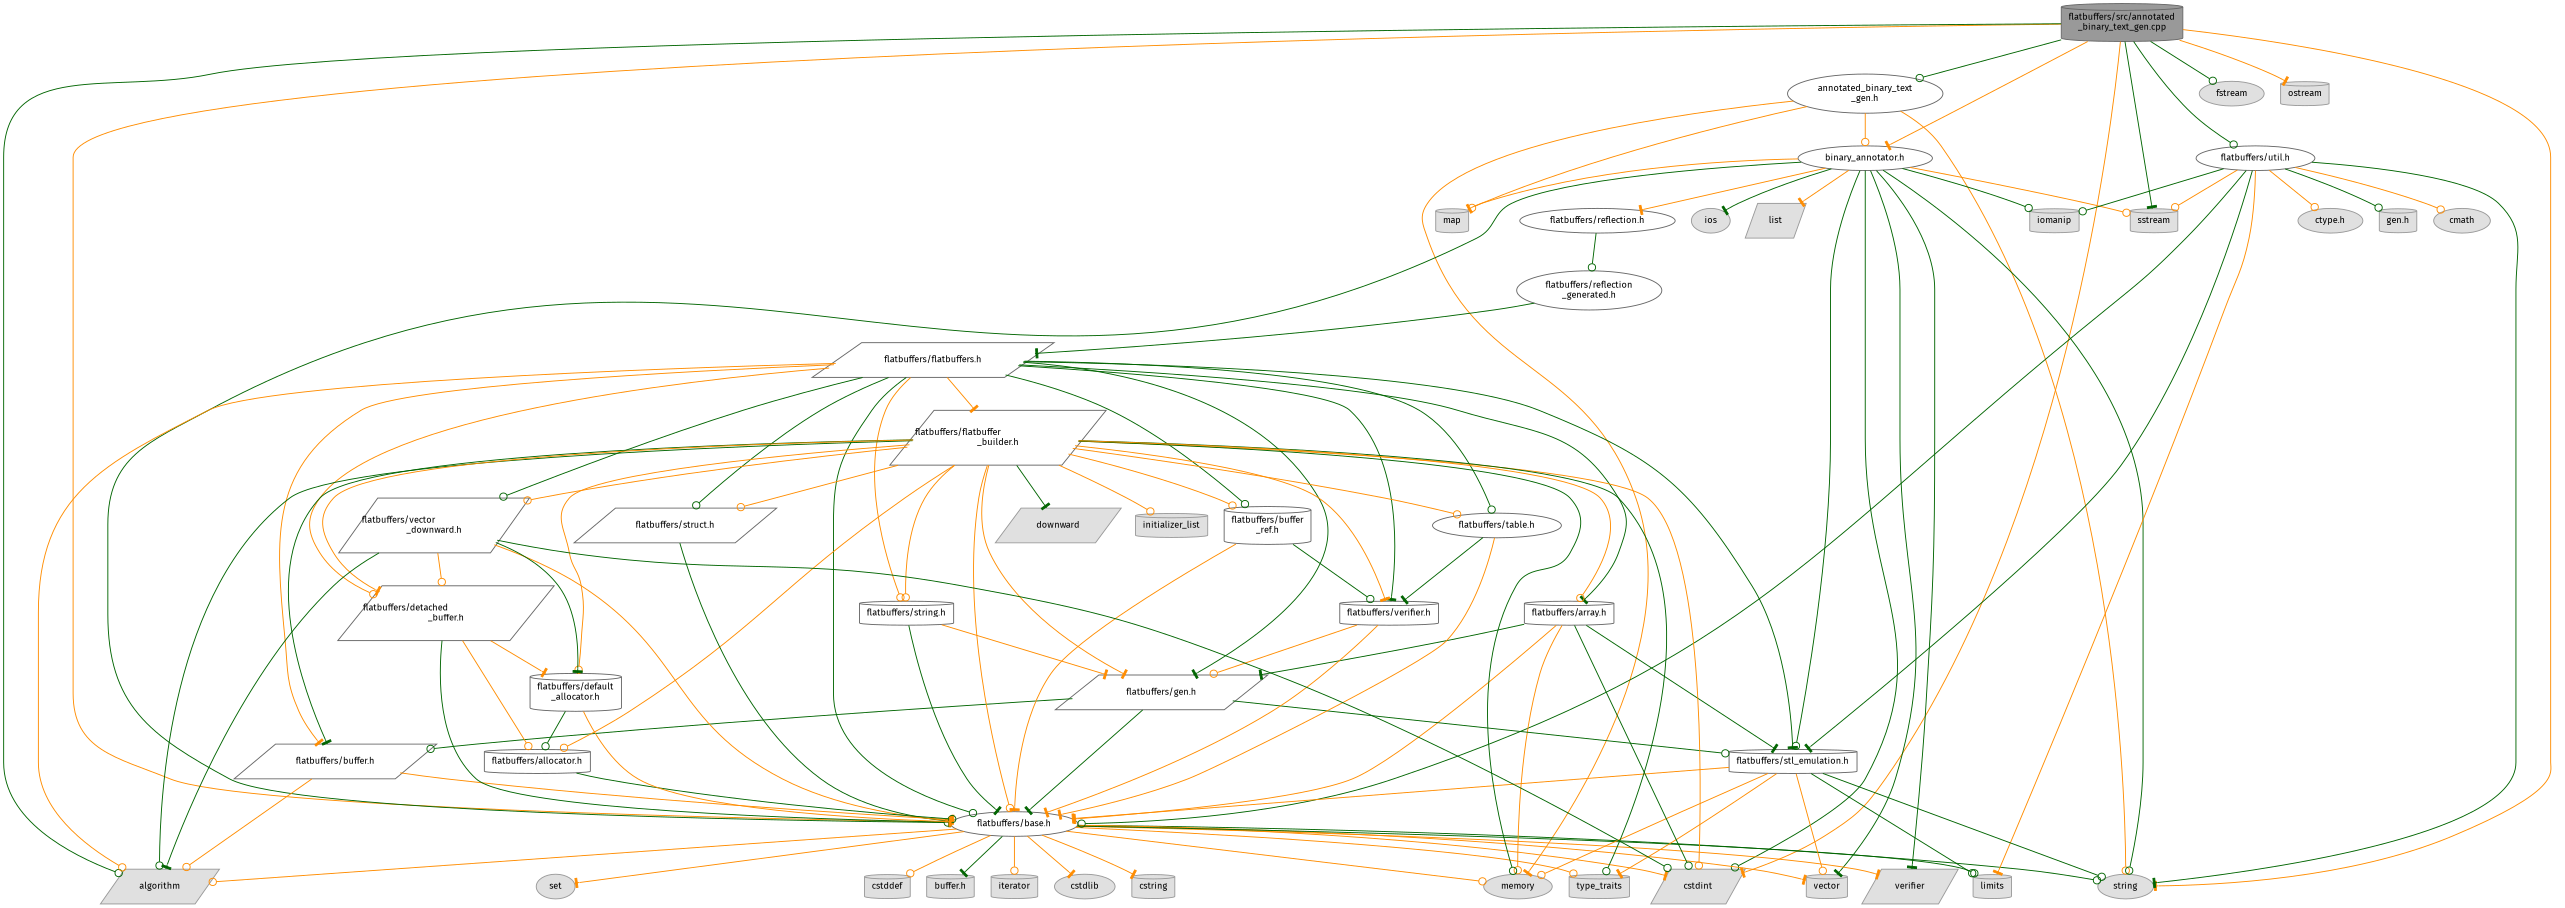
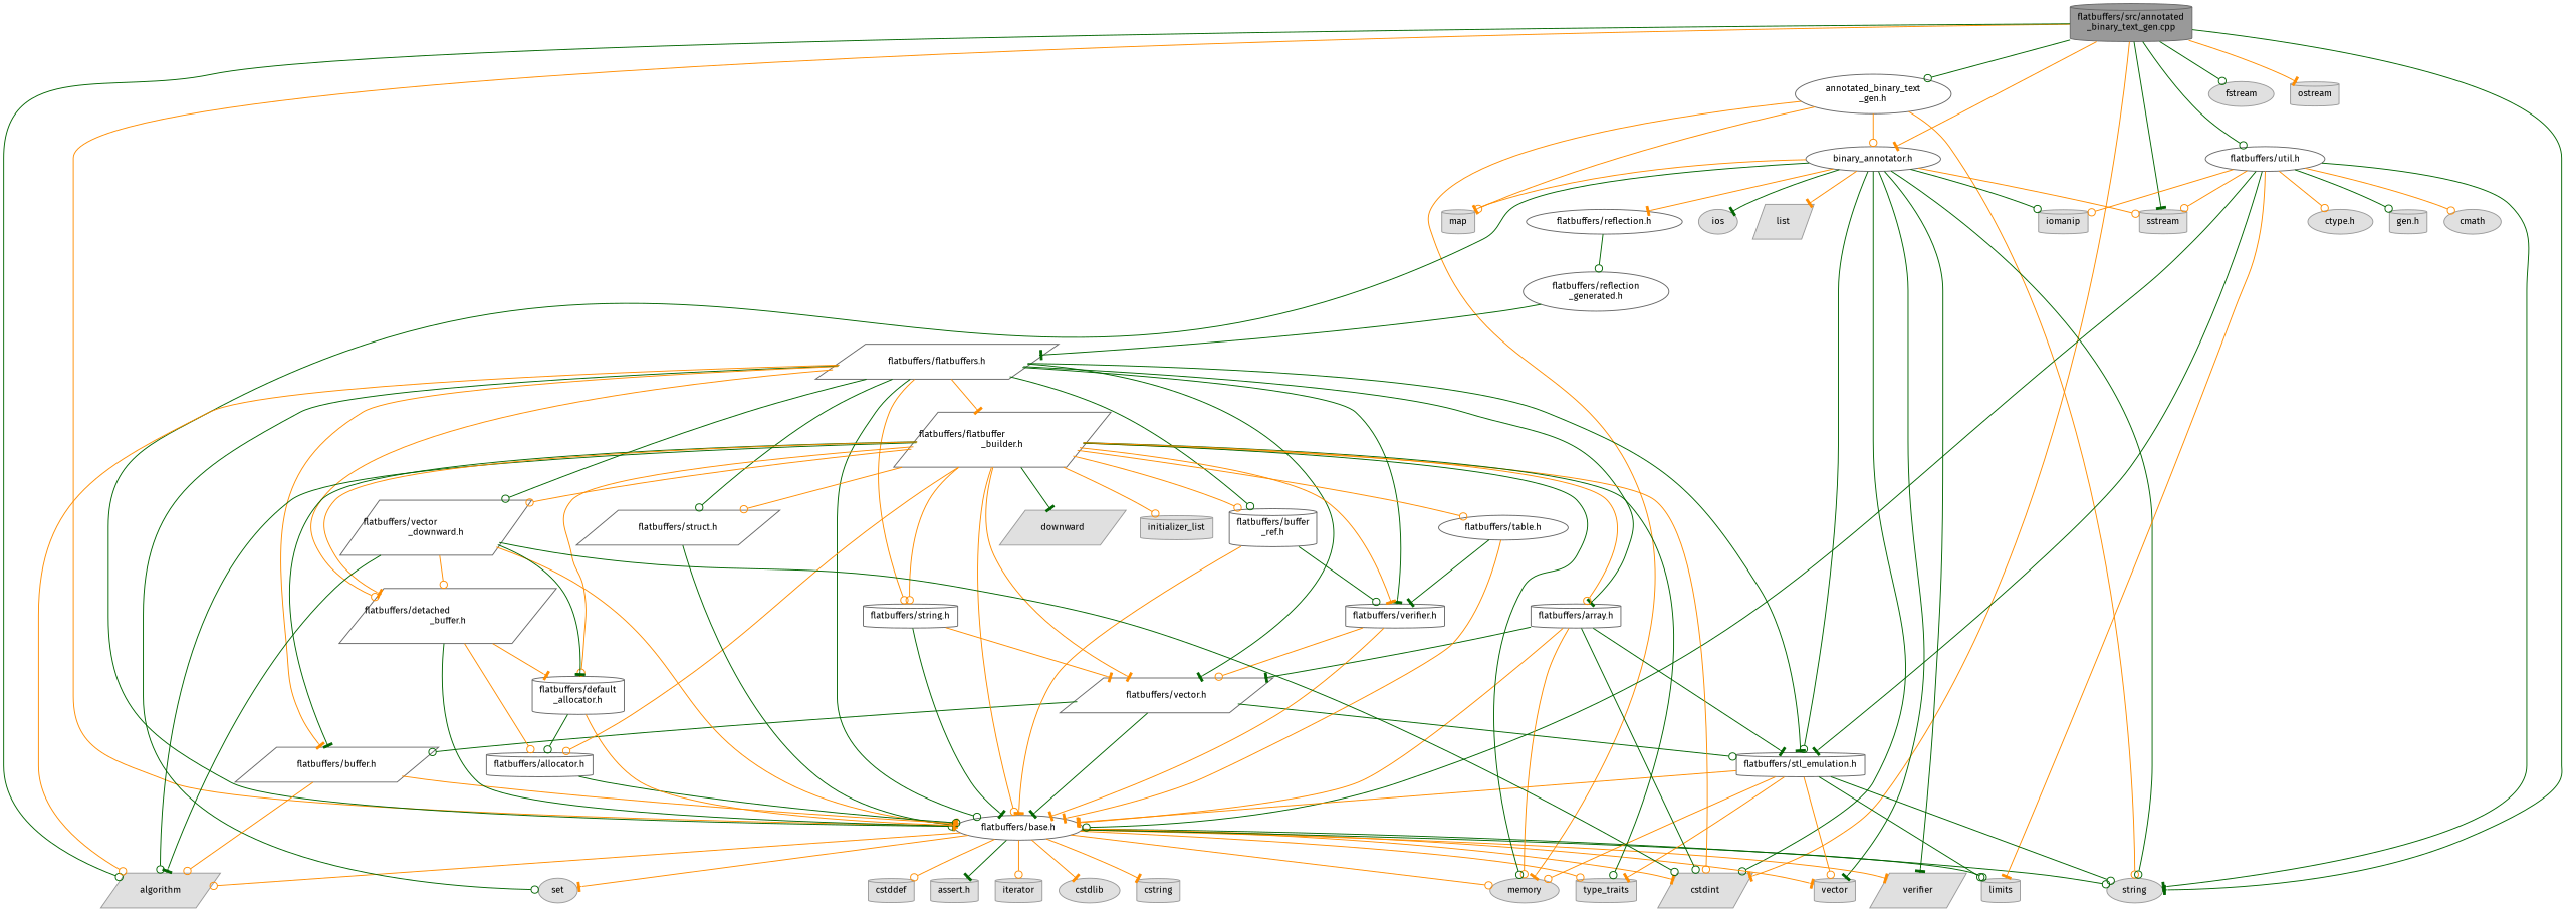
  digraph {
    fontname="Fira Sans"
    node [color=grey60 fillcolor="#E0E0E0" fontname="Fira Sans" fontsize=10 shape=cylinder style=filled]
    edge [arrowhead=odot color=darkorange fontname="Fira Sans" fontsize=10 labelfontname=Helvetica labelfontsize=10 style=solid]
    n1 [color=gray40 fillcolor=grey60 fontcolor=black height=0.2 label="flatbuffers/src/annotated\l_binary_text_gen.cpp" width=0.4]
    n2 [color=grey40 fillcolor=white height=0.2 label="annotated_binary_text\l_gen.h" shape=ellipse width=0.4]
    n3 [height=0.2 label=string shape=ellipse width=0.4]
    n4 [color=grey40 fillcolor=white height=0.2 label="binary_annotator.h" shape=ellipse width=0.4]
    n5 [height=0.2 label=cstdint shape=parallelogram width=0.4]
    n6 [height=0.2 label=sstream width=0.4]
    n7 [color=grey40 fillcolor=white height=0.2 label="flatbuffers/base.h" shape=ellipse width=0.4]
    n8 [height=0.2 label=algorithm shape=parallelogram width=0.4]
    n9 [height=0.2 label=fstream shape=ellipse width=0.4]
    n10 [height=0.2 label=ostream width=0.4]
    n11 [color=grey40 fillcolor=white height=0.2 label="flatbuffers/util.h" shape=ellipse width=0.4]
    n12 [height=0.2 label=map width=0.4]
    n13 [height=0.2 label=memory shape=ellipse width=0.4]
    n14 [height=0.2 label=iomanip width=0.4]
    n15 [height=0.2 label=ios shape=ellipse width=0.4]
    n16 [height=0.2 label=list shape=parallelogram width=0.4]
    n17 [height=0.2 label=verifier shape=parallelogram width=0.4]
    n18 [height=0.2 label=vector width=0.4]
    n19 [color=grey40 fillcolor=white height=0.2 label="flatbuffers/reflection.h" shape=ellipse width=0.4]
    n20 [color=grey40 fillcolor=white height=0.2 label="flatbuffers/stl_emulation.h" width=0.4]
    n21 [height=0.2 label=cstddef width=0.4]
-   n22 [height=0.2 label="buffer.h" width=0.4]
+   n22 [height=0.2 label="assert.h" width=0.4]
    n23 [height=0.2 label=cstdlib shape=ellipse width=0.4]
    n24 [height=0.2 label=cstring width=0.4]
    n25 [height=0.2 label=type_traits width=0.4]
    n26 [height=0.2 label=set shape=ellipse width=0.4]
    n27 [height=0.2 label=limits width=0.4]
    n28 [height=0.2 label=iterator width=0.4]
    n29 [height=0.2 label="ctype.h" shape=ellipse width=0.4]
    n30 [height=0.2 label="gen.h" width=0.4]
    n31 [height=0.2 label=cmath shape=ellipse width=0.4]
    n32 [color=grey40 fillcolor=white height=0.2 label="flatbuffers/reflection\l_generated.h" shape=ellipse width=0.4]
    n33 [color=grey40 fillcolor=white height=0.2 label="flatbuffers/flatbuffers.h" shape=parallelogram width=0.4]
    n34 [color=grey40 fillcolor=white height=0.2 label="flatbuffers/array.h" width=0.4]
-   n35 [color=grey40 fillcolor=white height=0.2 label="flatbuffers/gen.h" shape=parallelogram width=0.4]
+   n35 [color=grey40 fillcolor=white height=0.2 label="flatbuffers/vector.h" shape=parallelogram width=0.4]
    n36 [color=grey40 fillcolor=white height=0.2 label="flatbuffers/buffer.h" shape=parallelogram width=0.4]
    n37 [color=grey40 fillcolor=white height=0.2 label="flatbuffers/buffer\l_ref.h" width=0.4]
    n38 [color=grey40 fillcolor=white height=0.2 label="flatbuffers/verifier.h" width=0.4]
    n39 [color=grey40 fillcolor=white height=0.2 label="flatbuffers/detached\l_buffer.h" shape=parallelogram width=0.4]
    n40 [color=grey40 fillcolor=white height=0.2 label="flatbuffers/flatbuffer\l_builder.h" shape=parallelogram width=0.4]
    n41 [color=grey40 fillcolor=white height=0.2 label="flatbuffers/string.h" width=0.4]
    n42 [color=grey40 fillcolor=white height=0.2 label="flatbuffers/struct.h" shape=parallelogram width=0.4]
    n43 [color=grey40 fillcolor=white height=0.2 label="flatbuffers/table.h" shape=ellipse width=0.4]
    n44 [color=grey40 fillcolor=white height=0.2 label="flatbuffers/vector\l_downward.h" shape=parallelogram width=0.4]
    n45 [color=grey40 fillcolor=white height=0.2 label="flatbuffers/allocator.h" width=0.4]
    n46 [color=grey40 fillcolor=white height=0.2 label="flatbuffers/default\l_allocator.h" width=0.4]
    n47 [height=0.2 label=downward shape=parallelogram width=0.4]
    n48 [height=0.2 label=initializer_list width=0.4]
    n1 -> n2 [color=darkgreen]
-   n1 -> n3 [arrowhead=tee]
+   n1 -> n3 [arrowhead=tee color=darkgreen]
    n1 -> n4 [arrowhead=tee]
    n1 -> n5 [arrowhead=tee]
    n1 -> n6 [arrowhead=tee color=darkgreen]
    n1 -> n7 [arrowhead=tee]
    n1 -> n8 [color=darkgreen]
    n1 -> n9 [color=darkgreen]
    n1 -> n10 [arrowhead=tee]
    n1 -> n11 [color=darkgreen]
    n2 -> n3
    n2 -> n4
    n2 -> n12
    n2 -> n13 [arrowhead=tee]
    n4 -> n3 [color=darkgreen]
    n4 -> n5 [color=darkgreen]
    n4 -> n6
    n4 -> n7 [color=darkgreen]
    n4 -> n12 [arrowhead=tee]
    n4 -> n14 [color=darkgreen]
    n4 -> n15 [arrowhead=tee color=darkgreen]
    n4 -> n16 [arrowhead=tee]
    n4 -> n17 [arrowhead=tee color=darkgreen]
    n4 -> n18 [arrowhead=tee color=darkgreen]
    n4 -> n19 [arrowhead=tee]
    n4 -> n20 [color=darkgreen]
    n7 -> n3 [color=darkgreen]
    n7 -> n5 [arrowhead=tee]
    n7 -> n8
    n7 -> n13
    n7 -> n17 [arrowhead=tee]
    n7 -> n18 [arrowhead=tee]
    n7 -> n21
    n7 -> n22 [arrowhead=tee color=darkgreen]
    n7 -> n23 [arrowhead=tee]
    n7 -> n24 [arrowhead=tee]
    n7 -> n25
    n7 -> n26 [arrowhead=tee]
    n7 -> n27 [color=darkgreen]
    n7 -> n28
    n11 -> n3 [arrowhead=tee color=darkgreen]
    n11 -> n6
    n11 -> n7 [color=darkgreen]
-   n11 -> n14 [color=darkgreen]
+   n11 -> n14
    n11 -> n20 [arrowhead=tee color=darkgreen]
    n11 -> n27 [arrowhead=tee]
    n11 -> n29
    n11 -> n30 [color=darkgreen]
    n11 -> n31
    n19 -> n32 [color=darkgreen]
    n20 -> n3 [color=darkgreen]
    n20 -> n7 [arrowhead=tee]
    n20 -> n13
    n20 -> n18
    n20 -> n25 [arrowhead=tee]
    n20 -> n27 [color=darkgreen]
    n32 -> n33 [arrowhead=tee color=darkgreen]
    n33 -> n7 [color=darkgreen]
    n33 -> n8
    n33 -> n20 [arrowhead=tee color=darkgreen]
    n33 -> n34 [arrowhead=tee color=darkgreen]
    n33 -> n35 [arrowhead=tee color=darkgreen]
    n33 -> n36 [arrowhead=tee]
    n33 -> n37 [color=darkgreen]
    n33 -> n38 [arrowhead=tee color=darkgreen]
    n33 -> n39
    n33 -> n40 [arrowhead=tee]
    n33 -> n41
    n33 -> n42 [color=darkgreen]
-   n33 -> n43 [color=darkgreen]
+   n33 -> n26 [color=darkgreen]
    n33 -> n44 [color=darkgreen]
    n34 -> n5 [color=darkgreen]
    n34 -> n7 [arrowhead=tee]
    n34 -> n13
    n34 -> n20 [arrowhead=tee color=darkgreen]
    n34 -> n35 [arrowhead=tee color=darkgreen]
    n35 -> n7 [arrowhead=tee color=darkgreen]
    n35 -> n20 [color=darkgreen]
    n35 -> n36 [color=darkgreen]
    n36 -> n7 [arrowhead=tee]
    n36 -> n8
    n37 -> n7 [arrowhead=tee]
    n37 -> n38 [color=darkgreen]
    n38 -> n7 [arrowhead=tee]
    n38 -> n35
    n39 -> n7 [arrowhead=tee color=darkgreen]
    n39 -> n45
    n39 -> n46 [arrowhead=tee]
    n40 -> n5
    n40 -> n7
    n40 -> n8 [color=darkgreen]
    n40 -> n13 [color=darkgreen]
    n40 -> n25 [color=darkgreen]
    n40 -> n34
    n40 -> n35 [arrowhead=tee]
    n40 -> n36 [arrowhead=tee color=darkgreen]
    n40 -> n37
    n40 -> n38 [arrowhead=tee]
    n40 -> n39 [arrowhead=tee]
    n40 -> n41
    n40 -> n42
    n40 -> n43
    n40 -> n44
    n40 -> n45
    n40 -> n46
    n40 -> n47 [arrowhead=tee color=darkgreen]
    n40 -> n48
    n41 -> n7 [arrowhead=tee color=darkgreen]
    n41 -> n35 [arrowhead=tee]
    n42 -> n7 [arrowhead=tee color=darkgreen]
    n43 -> n7 [arrowhead=tee]
    n43 -> n38 [arrowhead=tee color=darkgreen]
    n44 -> n5 [color=darkgreen]
    n44 -> n7 [arrowhead=tee]
    n44 -> n8 [arrowhead=tee color=darkgreen]
    n44 -> n39
    n44 -> n46 [arrowhead=tee color=darkgreen]
    n45 -> n7 [color=darkgreen]
    n46 -> n7 [arrowhead=tee]
    n46 -> n45 [color=darkgreen]
  }
